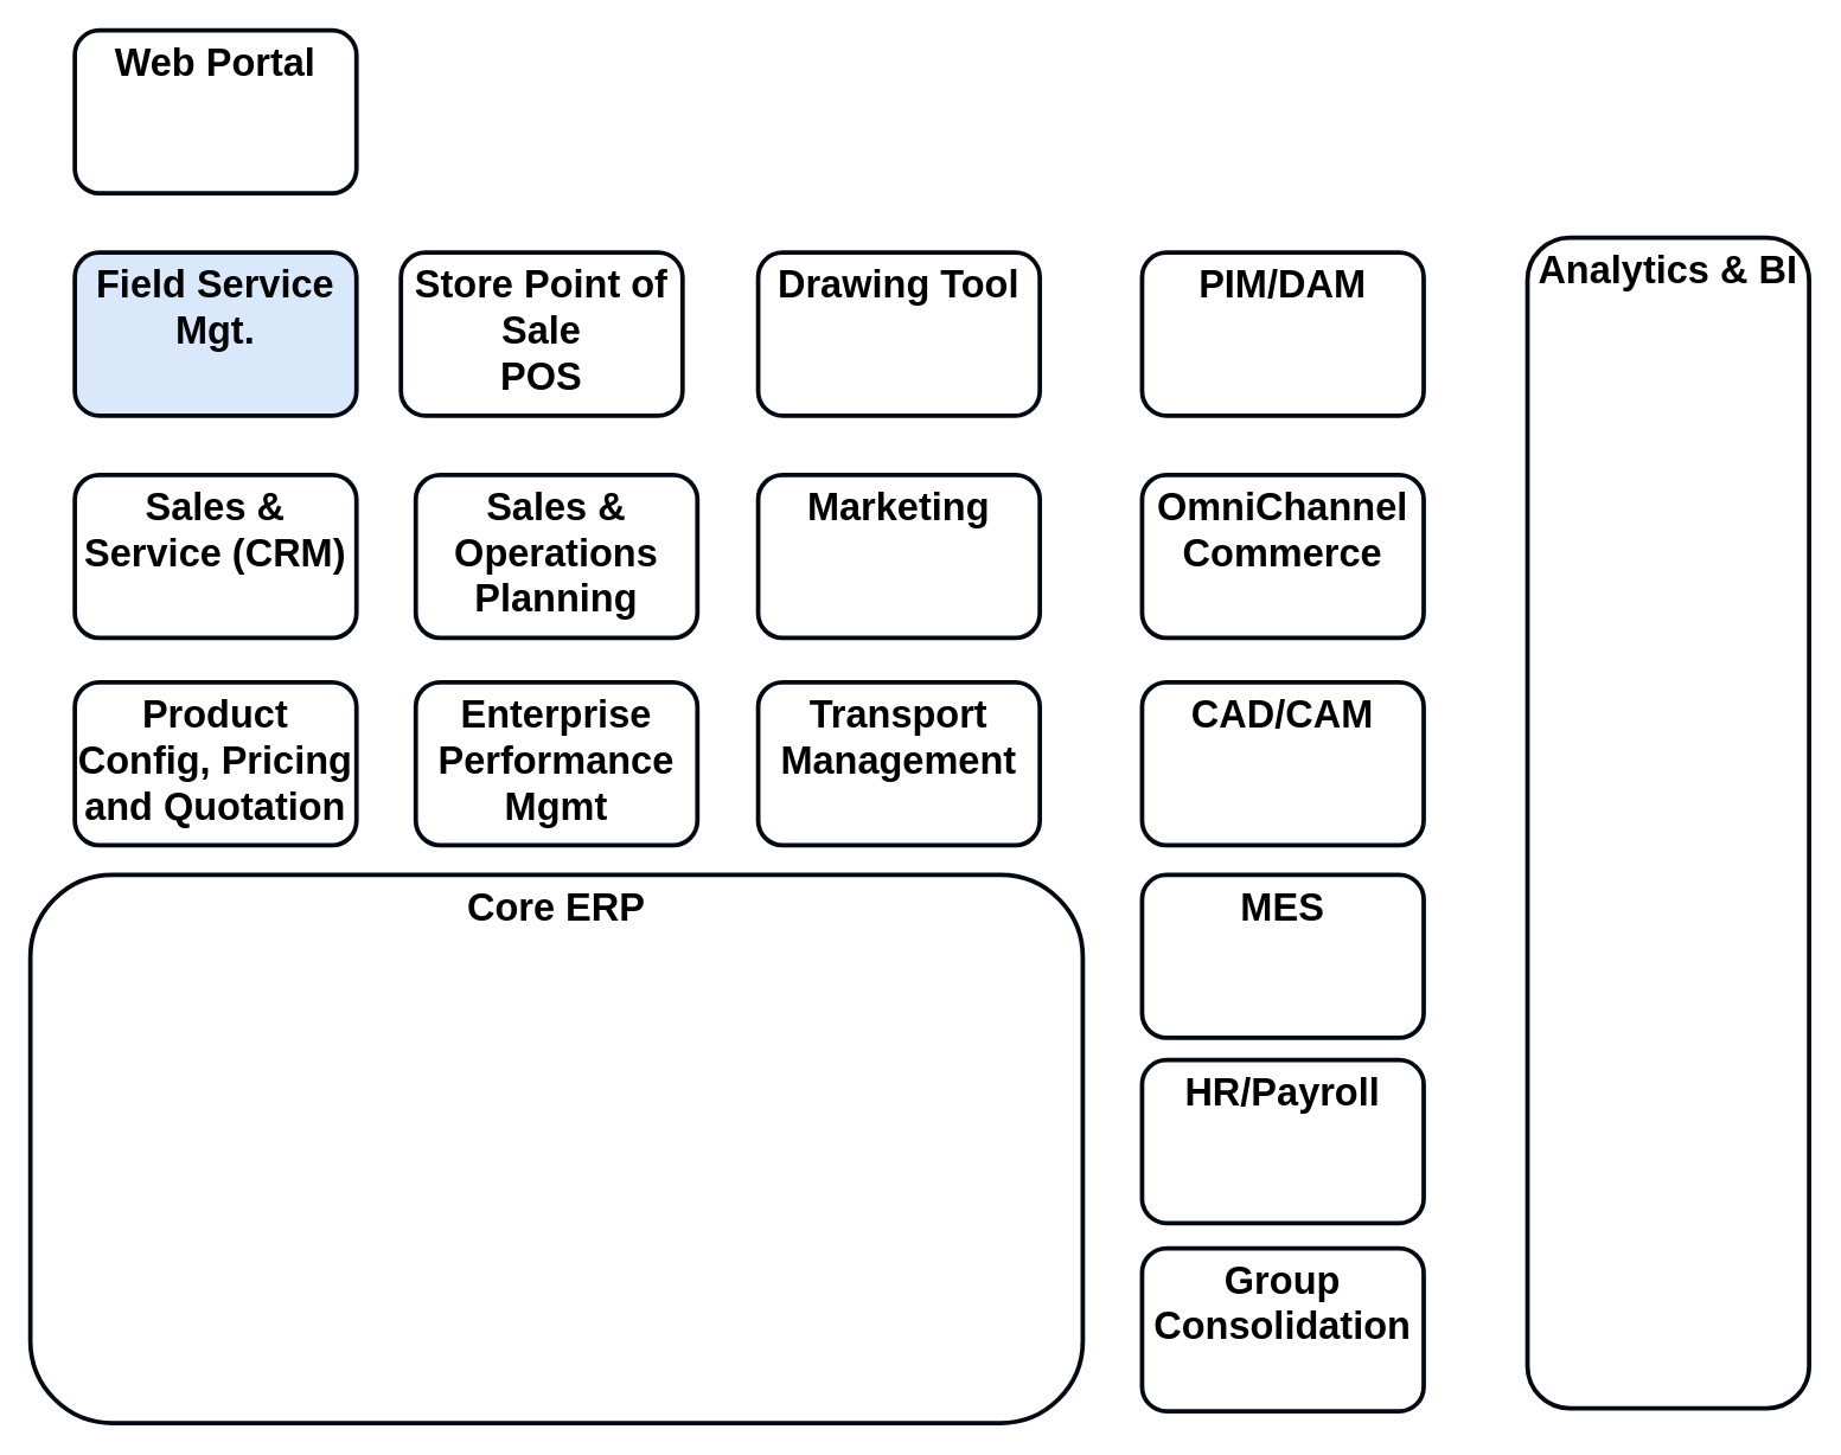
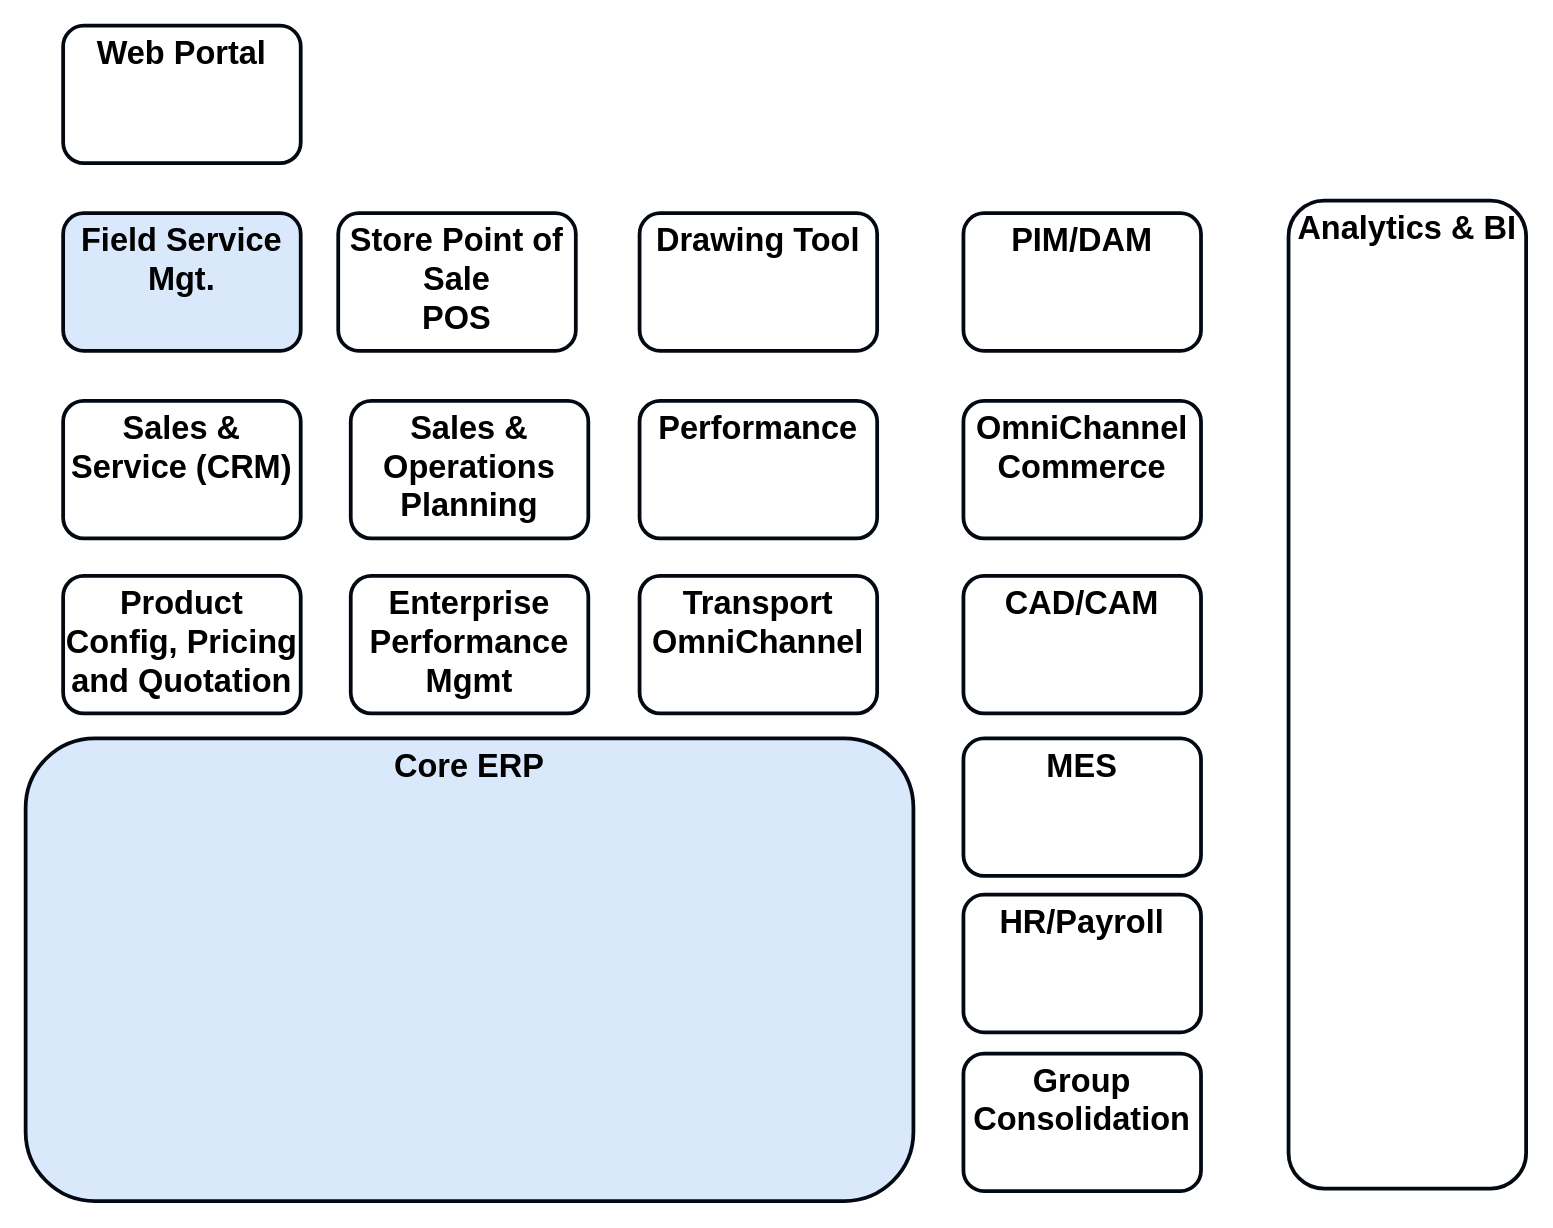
  <mxCell id="0" />
  <mxCell id="1" parent="0" />
- <mxCell id="2" value="&lt;b style=&quot;font-size: 26px&quot;&gt;Core ERP&lt;br style=&quot;font-size: 26px&quot;&gt;&lt;/b&gt;" style="rounded=1;whiteSpace=wrap;html=1;verticalAlign=top;strokeWidth=3;strokeColor=#020912;fontSize=26;" parent="1" vertex="1"><mxGeometry x="20" y="590" width="710" height="370" as="geometry" /></mxCell>
+ <mxCell id="2" value="&lt;b style=&quot;font-size: 26px&quot;&gt;Core ERP&lt;br style=&quot;font-size: 26px&quot;&gt;&lt;/b&gt;" style="rounded=1;whiteSpace=wrap;html=1;verticalAlign=top;strokeWidth=3;strokeColor=#020912;fontSize=26;fillColor=#dae8fc;" parent="1" vertex="1"><mxGeometry x="20" y="590" width="710" height="370" as="geometry" /></mxCell>
  <mxCell id="3" value="&lt;b style=&quot;font-size: 26px&quot;&gt;MES&lt;br style=&quot;font-size: 26px&quot;&gt;&lt;/b&gt;" style="rounded=1;whiteSpace=wrap;html=1;verticalAlign=top;strokeWidth=3;strokeColor=#020912;fontSize=26;" parent="1" vertex="1"><mxGeometry x="770" y="590" width="190" height="110" as="geometry" /></mxCell>
  <mxCell id="4" value="&lt;b style=&quot;font-size: 26px&quot;&gt;Analytics &amp;amp; BI&lt;br style=&quot;font-size: 26px&quot;&gt;&lt;/b&gt;" style="rounded=1;whiteSpace=wrap;html=1;verticalAlign=top;strokeWidth=3;strokeColor=#020912;fontSize=26;" parent="1" vertex="1"><mxGeometry x="1030" y="160" width="190" height="790" as="geometry" /></mxCell>
  <mxCell id="5" value="&lt;b style=&quot;font-size: 26px&quot;&gt;HR/Payroll&lt;br style=&quot;font-size: 26px&quot;&gt;&lt;/b&gt;" style="rounded=1;whiteSpace=wrap;html=1;verticalAlign=top;strokeWidth=3;strokeColor=#020912;fontSize=26;" parent="1" vertex="1"><mxGeometry x="770" y="715" width="190" height="110" as="geometry" /></mxCell>
  <mxCell id="6" value="&lt;b style=&quot;font-size: 26px&quot;&gt;Group Consolidation&lt;br style=&quot;font-size: 26px&quot;&gt;&lt;/b&gt;" style="rounded=1;whiteSpace=wrap;html=1;verticalAlign=top;strokeWidth=3;strokeColor=#020912;fontSize=26;" parent="1" vertex="1"><mxGeometry x="770" y="842" width="190" height="110" as="geometry" /></mxCell>
  <mxCell id="7" value="&lt;b style=&quot;font-size: 26px&quot;&gt;CAD/CAM&lt;br style=&quot;font-size: 26px&quot;&gt;&lt;/b&gt;" style="rounded=1;whiteSpace=wrap;html=1;verticalAlign=top;strokeWidth=3;strokeColor=#020912;fontSize=26;" parent="1" vertex="1"><mxGeometry x="770" y="460" width="190" height="110" as="geometry" /></mxCell>
- <mxCell id="8" value="&lt;b style=&quot;font-size: 26px&quot;&gt;Transport Management&lt;br style=&quot;font-size: 26px&quot;&gt;&lt;/b&gt;" style="rounded=1;whiteSpace=wrap;html=1;verticalAlign=top;strokeWidth=3;strokeColor=#020912;fontSize=26;" parent="1" vertex="1"><mxGeometry x="511" y="460" width="190" height="110" as="geometry" /></mxCell>
- <mxCell id="9" value="&lt;b style=&quot;font-size: 26px&quot;&gt;Marketing&lt;br style=&quot;font-size: 26px&quot;&gt;&lt;/b&gt;" style="rounded=1;whiteSpace=wrap;html=1;verticalAlign=top;strokeWidth=3;strokeColor=#020912;fontSize=26;" parent="1" vertex="1"><mxGeometry x="511" y="320" width="190" height="110" as="geometry" /></mxCell>
+ <mxCell id="8" value="&lt;b style=&quot;font-size: 26px&quot;&gt;Transport OmniChannel&lt;br style=&quot;font-size: 26px&quot;&gt;&lt;/b&gt;" style="rounded=1;whiteSpace=wrap;html=1;verticalAlign=top;strokeWidth=3;strokeColor=#020912;fontSize=26;" parent="1" vertex="1"><mxGeometry x="511" y="460" width="190" height="110" as="geometry" /></mxCell>
+ <mxCell id="9" value="&lt;b style=&quot;font-size: 26px&quot;&gt;Performance&lt;br style=&quot;font-size: 26px&quot;&gt;&lt;/b&gt;" style="rounded=1;whiteSpace=wrap;html=1;verticalAlign=top;strokeWidth=3;strokeColor=#020912;fontSize=26;" parent="1" vertex="1"><mxGeometry x="511" y="320" width="190" height="110" as="geometry" /></mxCell>
  <mxCell id="10" value="&lt;b style=&quot;font-size: 26px&quot;&gt;OmniChannel Commerce&lt;br style=&quot;font-size: 26px&quot;&gt;&lt;/b&gt;" style="rounded=1;whiteSpace=wrap;html=1;verticalAlign=top;strokeWidth=3;strokeColor=#020912;fontSize=26;" parent="1" vertex="1"><mxGeometry x="770" y="320" width="190" height="110" as="geometry" /></mxCell>
  <mxCell id="11" value="&lt;b style=&quot;font-size: 26px&quot;&gt;Web Portal&lt;br style=&quot;font-size: 26px&quot;&gt;&lt;/b&gt;" style="rounded=1;whiteSpace=wrap;html=1;verticalAlign=top;strokeWidth=3;strokeColor=#020912;fontSize=26;" parent="1" vertex="1"><mxGeometry x="50" y="20" width="190" height="110" as="geometry" /></mxCell>
  <mxCell id="12" value="&lt;b style=&quot;font-size: 26px&quot;&gt;Field Service Mgt.&lt;br style=&quot;font-size: 26px&quot;&gt;&lt;/b&gt;" style="rounded=1;whiteSpace=wrap;html=1;verticalAlign=top;strokeWidth=3;strokeColor=#020912;fontSize=26;fillColor=#dae8fc;" parent="1" vertex="1"><mxGeometry x="50" y="170" width="190" height="110" as="geometry" /></mxCell>
  <mxCell id="13" value="&lt;b style=&quot;font-size: 26px&quot;&gt;Store Point of Sale&lt;br&gt;POS&lt;br style=&quot;font-size: 26px&quot;&gt;&lt;/b&gt;" style="rounded=1;whiteSpace=wrap;html=1;verticalAlign=top;strokeWidth=3;strokeColor=#020912;fontSize=26;" parent="1" vertex="1"><mxGeometry x="270" y="170" width="190" height="110" as="geometry" /></mxCell>
  <mxCell id="14" value="&lt;b style=&quot;font-size: 26px&quot;&gt;Drawing Tool&lt;br style=&quot;font-size: 26px&quot;&gt;&lt;/b&gt;" style="rounded=1;whiteSpace=wrap;html=1;verticalAlign=top;strokeWidth=3;strokeColor=#020912;fontSize=26;" parent="1" vertex="1"><mxGeometry x="511" y="170" width="190" height="110" as="geometry" /></mxCell>
  <mxCell id="15" value="&lt;b style=&quot;font-size: 26px&quot;&gt;PIM/DAM&lt;br style=&quot;font-size: 26px&quot;&gt;&lt;/b&gt;" style="rounded=1;whiteSpace=wrap;html=1;verticalAlign=top;strokeWidth=3;strokeColor=#020912;fontSize=26;" parent="1" vertex="1"><mxGeometry x="770" y="170" width="190" height="110" as="geometry" /></mxCell>
  <mxCell id="16" value="&lt;b style=&quot;font-size: 26px&quot;&gt;Sales &amp;amp; Service (CRM)&lt;br style=&quot;font-size: 26px&quot;&gt;&lt;/b&gt;" style="rounded=1;whiteSpace=wrap;html=1;verticalAlign=top;strokeWidth=3;strokeColor=#020912;fontSize=26;" parent="1" vertex="1"><mxGeometry x="50" y="320" width="190" height="110" as="geometry" /></mxCell>
  <mxCell id="17" value="&lt;b style=&quot;font-size: 26px&quot;&gt;Product Config, Pricing and Quotation&lt;br style=&quot;font-size: 26px&quot;&gt;&lt;/b&gt;" style="rounded=1;whiteSpace=wrap;html=1;verticalAlign=top;strokeWidth=3;strokeColor=#020912;fontSize=26;" parent="1" vertex="1"><mxGeometry x="50" y="460" width="190" height="110" as="geometry" /></mxCell>
  <mxCell id="18" value="&lt;b style=&quot;font-size: 26px&quot;&gt;Sales &amp;amp; Operations Planning&lt;br style=&quot;font-size: 26px&quot;&gt;&lt;/b&gt;" style="rounded=1;whiteSpace=wrap;html=1;verticalAlign=top;strokeWidth=3;strokeColor=#020912;fontSize=26;" parent="1" vertex="1"><mxGeometry x="280" y="320" width="190" height="110" as="geometry" /></mxCell>
  <mxCell id="19" value="&lt;b style=&quot;font-size: 26px&quot;&gt;Enterprise Performance&lt;br&gt;Mgmt&lt;br style=&quot;font-size: 26px&quot;&gt;&lt;/b&gt;" style="rounded=1;whiteSpace=wrap;html=1;verticalAlign=top;strokeWidth=3;strokeColor=#020912;fontSize=26;" parent="1" vertex="1"><mxGeometry x="280" y="460" width="190" height="110" as="geometry" /></mxCell>
